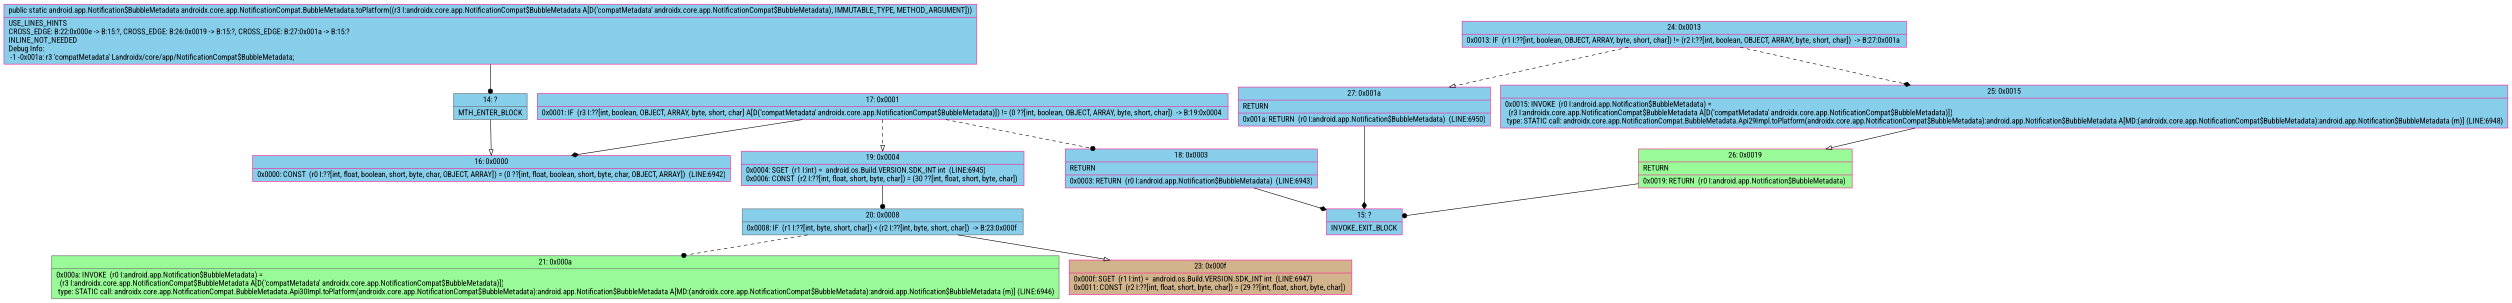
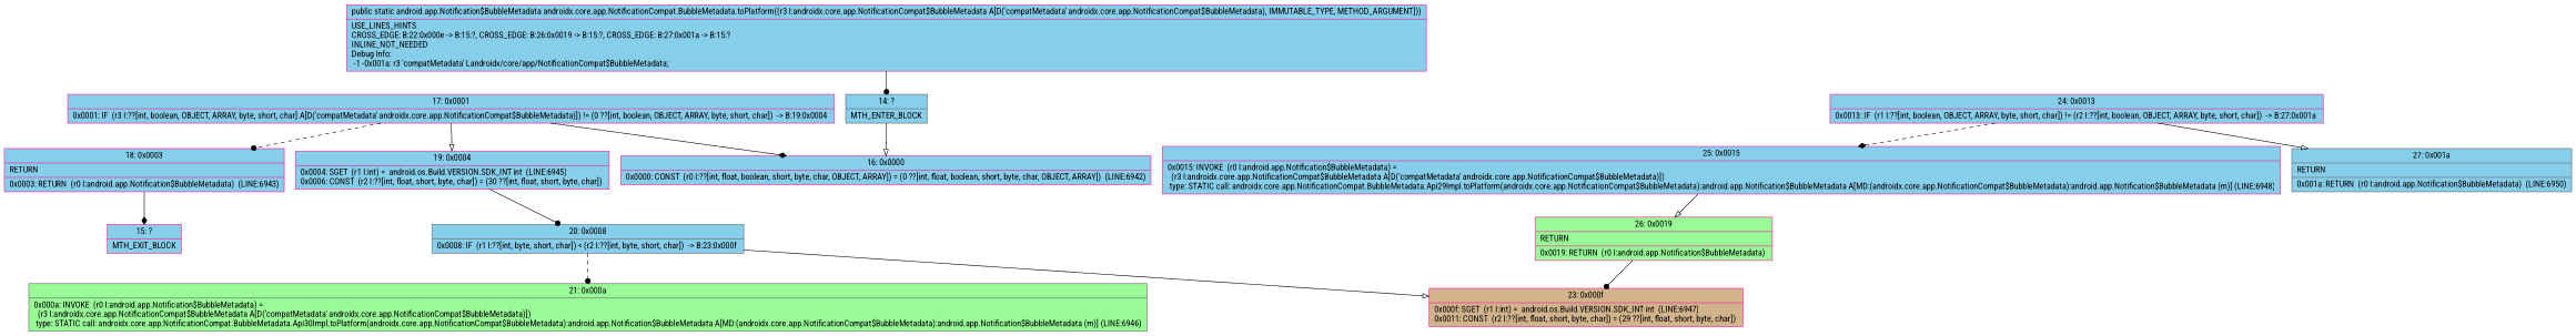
  digraph {
    fontname="Roboto Condensed"
    node [color=deeppink fillcolor=skyblue fontname="Roboto Condensed" shape=record style=filled]
    edge [arrowhead=onormal fontname="Roboto Condensed"]
    n1 [color=gray40 label="{14\:\ ?|MTH_ENTER_BLOCK\l}"]
    n2 [label="{16\:\ 0x0000|0x0000: CONST  (r0 I:??[int, float, boolean, short, byte, char, OBJECT, ARRAY]) = (0 ??[int, float, boolean, short, byte, char, OBJECT, ARRAY])  (LINE:6942)\l}"]
    n3 [label="{17\:\ 0x0001|0x0001: IF  (r3 I:??[int, boolean, OBJECT, ARRAY, byte, short, char] A[D('compatMetadata' androidx.core.app.NotificationCompat$BubbleMetadata)]) != (0 ??[int, boolean, OBJECT, ARRAY, byte, short, char])  \-\> B:19:0x0004 \l}"]
    n4 [label="{18\:\ 0x0003|RETURN\l|0x0003: RETURN  (r0 I:android.app.Notification$BubbleMetadata)  (LINE:6943)\l}"]
    n5 [label="{19\:\ 0x0004|0x0004: SGET  (r1 I:int) =  android.os.Build.VERSION.SDK_INT int  (LINE:6945)\l0x0006: CONST  (r2 I:??[int, float, short, byte, char]) = (30 ??[int, float, short, byte, char]) \l}"]
-   n6 [label="{15\:\ ?|INVOKE_EXIT_BLOCK\l}"]
+   n6 [label="{15\:\ ?|MTH_EXIT_BLOCK\l}"]
    n7 [color=gray40 label="{20\:\ 0x0008|0x0008: IF  (r1 I:??[int, byte, short, char]) \< (r2 I:??[int, byte, short, char])  \-\> B:23:0x000f \l}"]
    n8 [color=gray40 fillcolor=palegreen label="{21\:\ 0x000a|0x000a: INVOKE  (r0 I:android.app.Notification$BubbleMetadata) = \l  (r3 I:androidx.core.app.NotificationCompat$BubbleMetadata A[D('compatMetadata' androidx.core.app.NotificationCompat$BubbleMetadata)])\l type: STATIC call: androidx.core.app.NotificationCompat.BubbleMetadata.Api30Impl.toPlatform(androidx.core.app.NotificationCompat$BubbleMetadata):android.app.Notification$BubbleMetadata A[MD:(androidx.core.app.NotificationCompat$BubbleMetadata):android.app.Notification$BubbleMetadata (m)] (LINE:6946)\l}"]
    n9 [fillcolor=tan label="{23\:\ 0x000f|0x000f: SGET  (r1 I:int) =  android.os.Build.VERSION.SDK_INT int  (LINE:6947)\l0x0011: CONST  (r2 I:??[int, float, short, byte, char]) = (29 ??[int, float, short, byte, char]) \l}"]
    n10 [label="{24\:\ 0x0013|0x0013: IF  (r1 I:??[int, boolean, OBJECT, ARRAY, byte, short, char]) != (r2 I:??[int, boolean, OBJECT, ARRAY, byte, short, char])  \-\> B:27:0x001a \l}"]
    n11 [label="{25\:\ 0x0015|0x0015: INVOKE  (r0 I:android.app.Notification$BubbleMetadata) = \l  (r3 I:androidx.core.app.NotificationCompat$BubbleMetadata A[D('compatMetadata' androidx.core.app.NotificationCompat$BubbleMetadata)])\l type: STATIC call: androidx.core.app.NotificationCompat.BubbleMetadata.Api29Impl.toPlatform(androidx.core.app.NotificationCompat$BubbleMetadata):android.app.Notification$BubbleMetadata A[MD:(androidx.core.app.NotificationCompat$BubbleMetadata):android.app.Notification$BubbleMetadata (m)] (LINE:6948)\l}"]
-   n12 [label="{27\:\ 0x001a|RETURN\l|0x001a: RETURN  (r0 I:android.app.Notification$BubbleMetadata)  (LINE:6950)\l}"]
+   n12 [color=gray40 label="{27\:\ 0x001a|RETURN\l|0x001a: RETURN  (r0 I:android.app.Notification$BubbleMetadata)  (LINE:6950)\l}"]
    n13 [fillcolor=palegreen label="{26\:\ 0x0019|RETURN\l|0x0019: RETURN  (r0 I:android.app.Notification$BubbleMetadata) \l}"]
    n14 [label="{public static android.app.Notification$BubbleMetadata androidx.core.app.NotificationCompat.BubbleMetadata.toPlatform((r3 I:androidx.core.app.NotificationCompat$BubbleMetadata A[D('compatMetadata' androidx.core.app.NotificationCompat$BubbleMetadata), IMMUTABLE_TYPE, METHOD_ARGUMENT]))  | USE_LINES_HINTS\lCROSS_EDGE: B:22:0x000e \-\> B:15:?, CROSS_EDGE: B:26:0x0019 \-\> B:15:?, CROSS_EDGE: B:27:0x001a \-\> B:15:?\lINLINE_NOT_NEEDED\lDebug Info:\l  \-1 \-0x001a: r3 'compatMetadata' Landroidx\/core\/app\/NotificationCompat$BubbleMetadata;\l}"]
    n1 -> n2
    n3 -> n2 [arrowhead=diamond]
    n3 -> n4 [arrowhead=dot style=dashed]
-   n3 -> n5 [style=dashed]
+   n3 -> n5
    n4 -> n6 [arrowhead=diamond]
    n5 -> n7 [arrowhead=dot]
    n7 -> n8 [arrowhead=dot style=dashed]
    n7 -> n9
    n10 -> n11 [arrowhead=diamond style=dashed]
-   n10 -> n12 [style=dashed]
+   n10 -> n12
    n11 -> n13
-   n12 -> n6 [arrowhead=diamond]
-   n13 -> n6 [arrowhead=dot]
+   n13 -> n9 [arrowhead=dot]
    n14 -> n1 [arrowhead=dot]
  }
